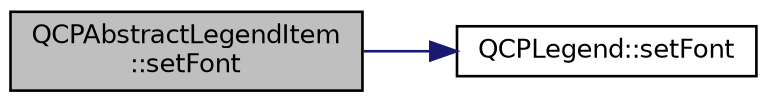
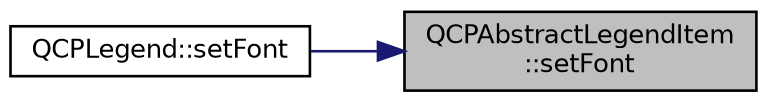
  digraph {
    rankdir=RL
    node [color=black fontname=Helvetica fontsize=10 shape=record style=filled]
    n1 [fillcolor=grey75 fontcolor=black height=0.2 label="QCPAbstractLegendItem\l::setFont" width=0.4]
    n2 [fillcolor=white height=0.2 label="QCPLegend::setFont" width=0.4]
-   n2 -> n1 [color=midnightblue dir=back fontname=Helvetica fontsize=10 labelfontname=Helvetica labelfontsize=10 style=solid]
+   n1 -> n2 [color=midnightblue dir=back fontname=Helvetica fontsize=10 labelfontname=Helvetica labelfontsize=10 style=solid]
  }
